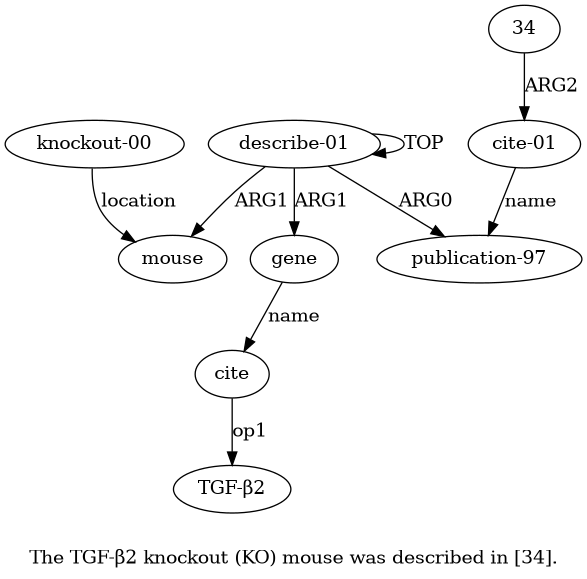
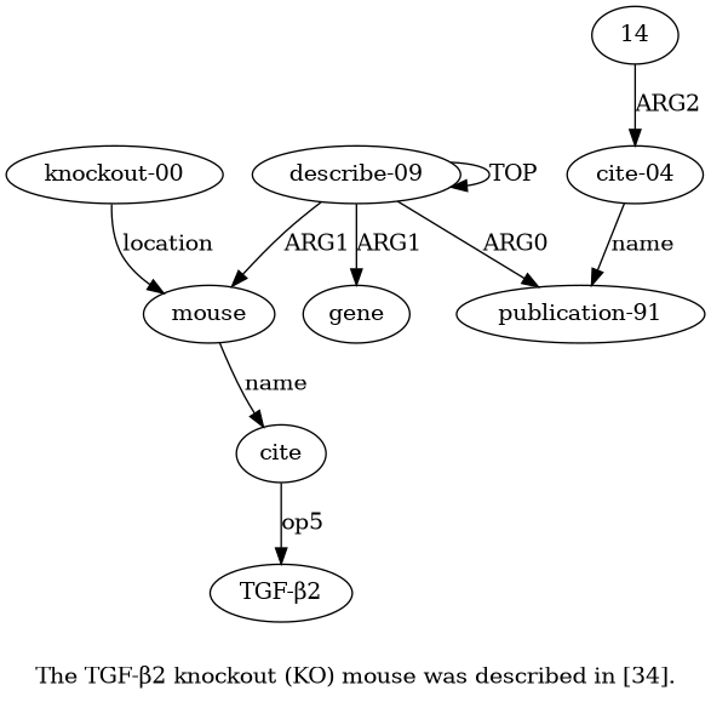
  digraph {
    label="The TGF-β2 knockout (KO) mouse was described in [34]."
    node [color=black gold_ind=-1 test_ind=-1]
    edge [color=black gold_label=ARG1 test_label=ARG1]
    n1 [gold_label="TGF-β2" label="TGF-β2" test_label="TGF-β2"]
-   n2 [gold_label=34 label=34 test_label=34]
-   n3 [gold_ind=2 gold_label="cite-01" label="cite-01" test_ind=2 test_label="cite-01"]
-   n4 [gold_ind=1 gold_label="publication-91" label="publication-97" test_ind=1 test_label="publication-91"]
-   n5 [gold_ind=0 gold_label="describe-01" label="describe-01" test_ind=0 test_label="describe-01"]
+   n2 [gold_label=34 label=14 test_label=34]
+   n3 [gold_ind=2 gold_label="cite-01" label="cite-04" test_ind=2 test_label="cite-01"]
+   n4 [gold_ind=1 gold_label="publication-91" label="publication-91" test_ind=1 test_label="publication-91"]
+   n5 [gold_ind=0 gold_label="describe-01" label="describe-09" test_ind=0 test_label="describe-01"]
    n6 [gold_ind=3 gold_label=mouse label=mouse test_ind=3 test_label=mouse]
    n7 [gold_ind=5 gold_label=gene label=gene test_ind=5 test_label=gene]
    n8 [gold_ind=6 gold_label=name label=cite test_ind=6 test_label=name]
    n9 [gold_ind=4 gold_label="knockout-00" label="knockout-00" test_ind=4 test_label="knockout-00"]
    n2 -> n3 [gold_label=ARG2 label=ARG2 test_label=ARG2]
    n3 -> n4 [label=name]
    n5 -> n4 [gold_label=ARG0 label=ARG0 test_label=ARG0]
    n5 -> n5 [gold_label=TOP label=TOP test_label=TOP]
    n5 -> n6 [label=ARG1]
    n5 -> n7 [label=ARG1]
-   n7 -> n8 [gold_label=name label=name test_label=name]
-   n8 -> n1 [gold_label=op1 label=op1 test_label=op1]
+   n6 -> n8 [gold_label=name label=name test_label=name]
+   n8 -> n1 [gold_label=op1 label=op5 test_label=op1]
    n9 -> n6 [gold_label=location label=location test_label=location]
  }
